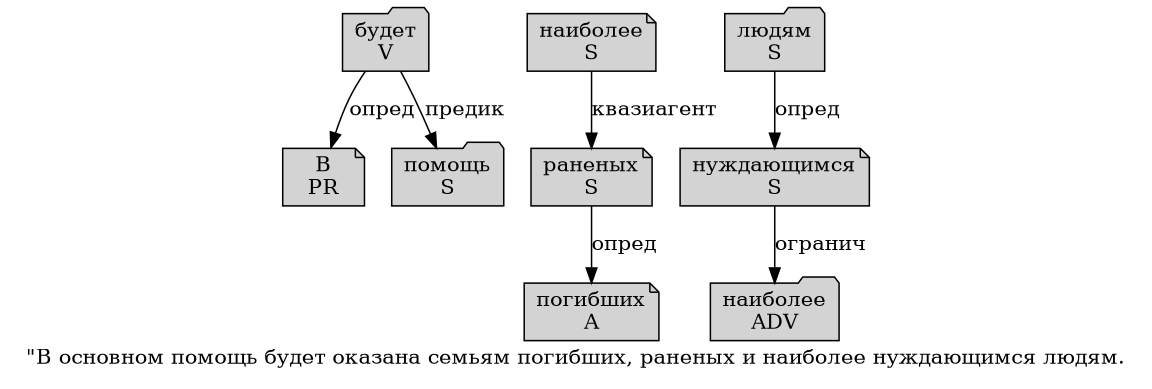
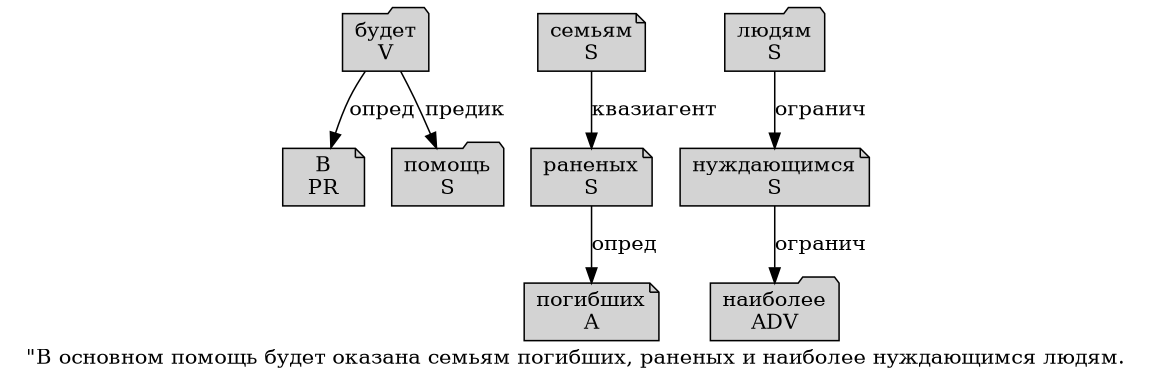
  digraph {
    label="\"В основном помощь будет оказана семьям погибших, раненых и наиболее нуждающимся людям."
    node [fillcolor=lightgray penwidth=1 shape=note style=filled]
    n1 [label="В\nPR"]
    n2 [label="помощь\nS" shape=folder]
    n3 [label="будет\nV" shape=folder]
-   n4 [label="наиболее\nS"]
+   n4 [label="семьям\nS"]
    n5 [label="раненых\nS"]
    n6 [label="погибших\nA"]
    n7 [label="людям\nS" shape=folder]
    n8 [label="нуждающимся\nS"]
    n9 [label="наиболее\nADV" shape=folder]
    n3 -> n1 [label="опред"]
    n3 -> n2 [label="предик"]
    n4 -> n5 [label="квазиагент"]
    n5 -> n6 [label="опред"]
-   n7 -> n8 [label="опред"]
+   n7 -> n8 [label="огранич"]
    n8 -> n9 [label="огранич"]
  }
